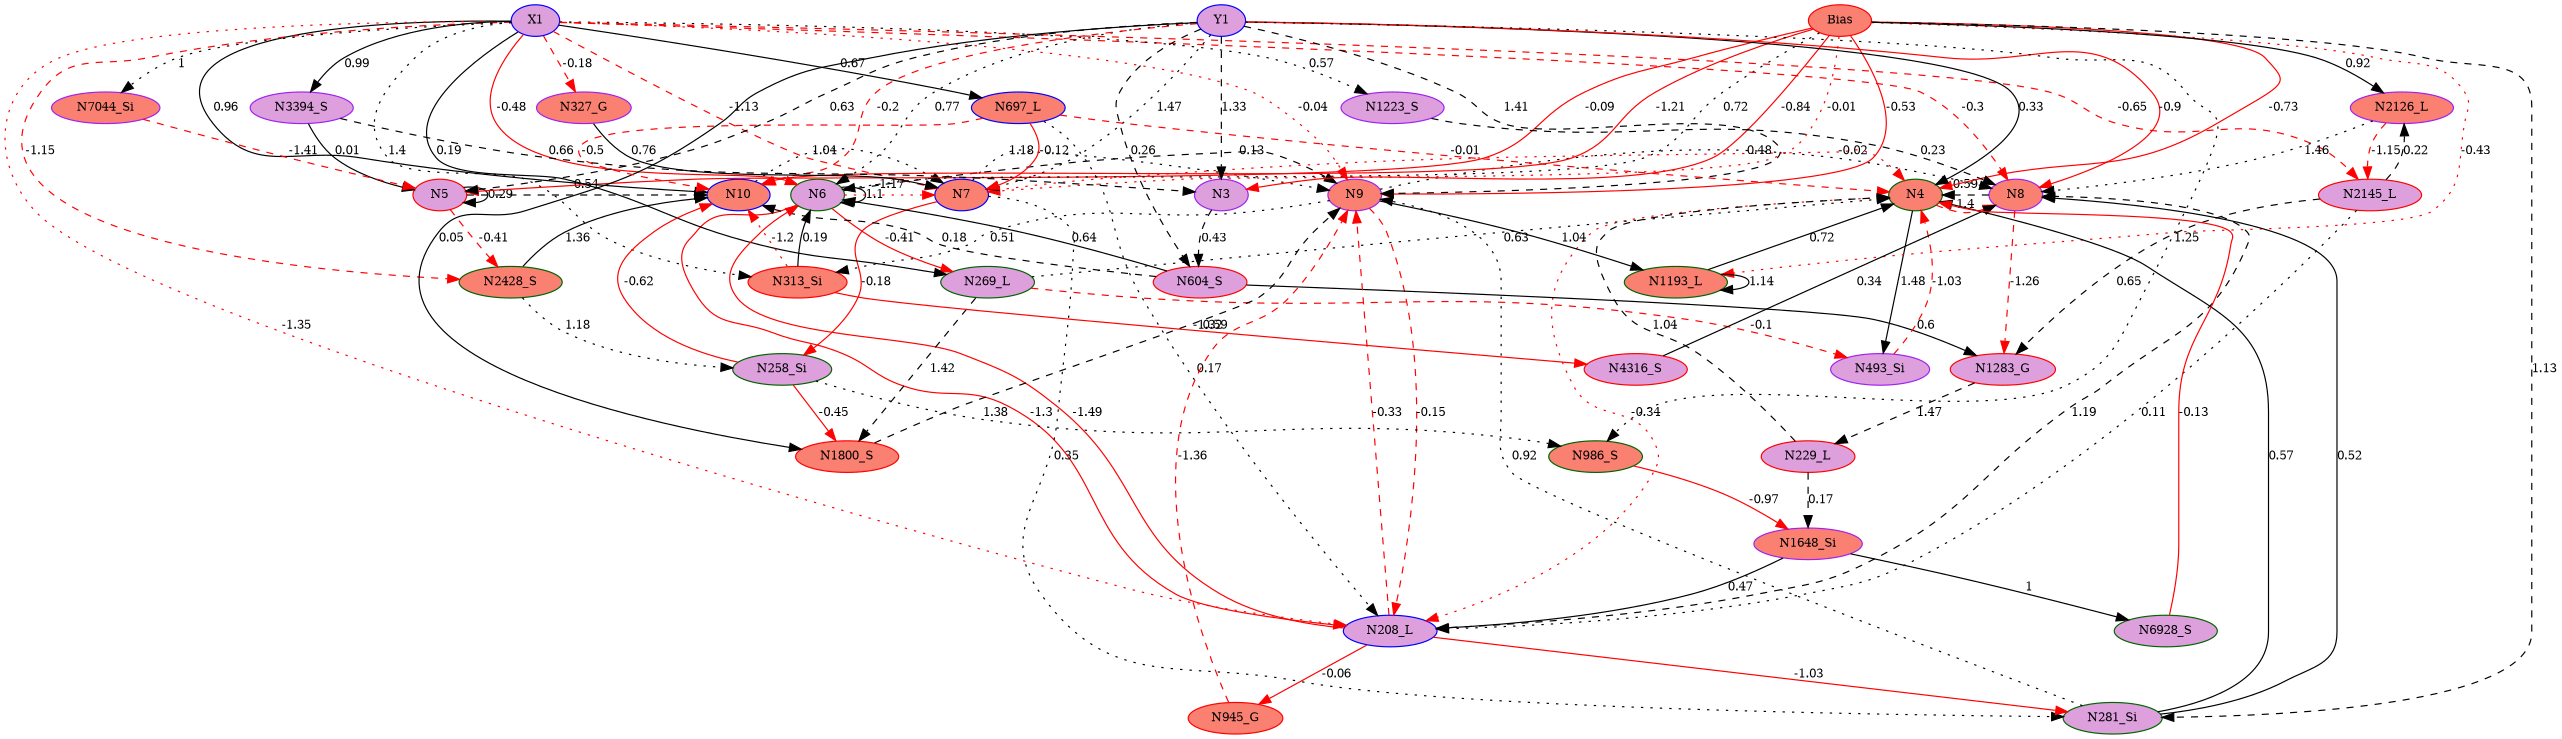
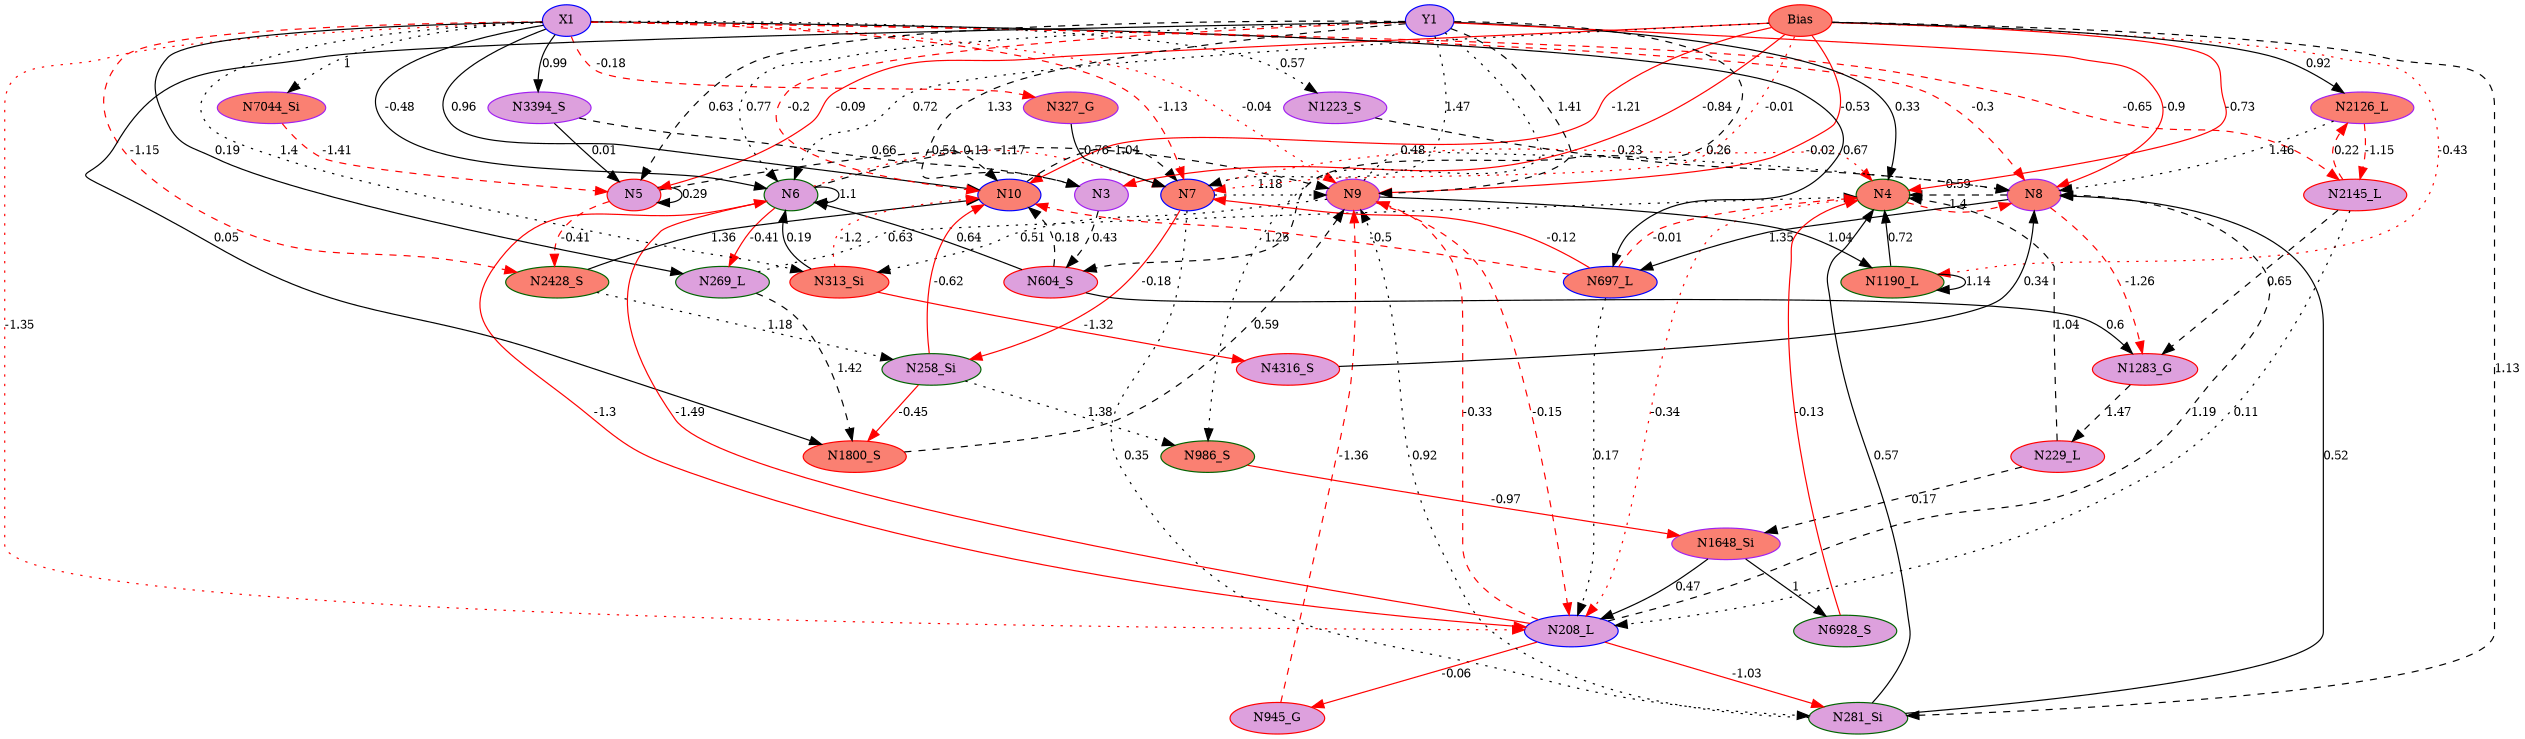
  digraph {
    node [color=purple fillcolor=plum fontsize=10 shape=ellipse style=filled]
    edge [color=black fontsize=10 style=solid]
    N3 [height=0.1 width=0.1]
    N4 [color=darkgreen fillcolor=salmon height=0.1 width=0.1]
    N5 [color=red height=0.1 width=0.1]
    N6 [color=darkgreen height=0.1 width=0.1]
    N7 [color=blue fillcolor=salmon height=0.1 width=0.1]
    N8 [fillcolor=salmon height=0.1 width=0.1]
    N9 [fillcolor=salmon height=0.1 width=0.1]
    N10 [color=blue fillcolor=salmon height=0.1 width=0.1]
    n9 [color=red fillcolor=salmon height=0.1 label=Bias width=0.1]
    n10 [color=blue height=0.1 label=X1 width=0.1]
    n11 [color=blue height=0.1 label=Y1 width=0.1]
    n12 [color=red height=0.1 label=N604_S width=0.1]
    n13 [color=blue height=0.1 label=N208_L width=0.1]
-   n14 [height=0.1 label=N493_Si width=0.1]
    n15 [color=darkgreen fillcolor=salmon height=0.1 label=N2428_S width=0.1]
    n16 [color=darkgreen height=0.1 label=N269_L width=0.1]
    n17 [color=darkgreen height=0.1 label=N281_Si width=0.1]
    n18 [color=darkgreen height=0.1 label=N258_Si width=0.1]
    n19 [color=blue fillcolor=salmon height=0.1 label=N697_L width=0.1]
    n20 [color=red height=0.1 label=N1283_G width=0.1]
-   n21 [color=darkgreen fillcolor=salmon height=0.1 label=N1193_L width=0.1]
+   n21 [color=darkgreen fillcolor=salmon height=0.1 label=N1190_L width=0.1]
    n22 [color=red fillcolor=salmon height=0.1 label=N313_Si width=0.1]
    n23 [fillcolor=salmon height=0.1 label=N2126_L width=0.1]
    n24 [fillcolor=salmon height=0.1 label=N327_G width=0.1]
    n25 [height=0.1 label=N1223_S width=0.1]
    n26 [color=red height=0.1 label=N2145_L width=0.1]
    n27 [height=0.1 label=N3394_S width=0.1]
    n28 [fillcolor=salmon height=0.1 label=N7044_Si width=0.1]
    n29 [color=darkgreen fillcolor=salmon height=0.1 label=N986_S width=0.1]
    n30 [color=red fillcolor=salmon height=0.1 label=N1800_S width=0.1]
-   n31 [color=red fillcolor=salmon height=0.1 label=N945_G width=0.1]
+   n31 [color=red height=0.1 label=N945_G width=0.1]
    n32 [color=red height=0.1 label=N4316_S width=0.1]
    n33 [fillcolor=salmon height=0.1 label=N1648_Si width=0.1]
    n34 [color=red height=0.1 label=N229_L width=0.1]
    n35 [color=darkgreen height=0.1 label=N6928_S width=0.1]
    subgraph sub_1 {
      rank=same
      N3
      N4
      N5
      N6
      N7
      N8
      N9
      N10
    }
    subgraph sub_2 {
      rank=same
      n9
      n10
      n11
    }
    N3 -> n12 [label=0.43 style=dashed]
    N4 -> N8 [color=red label=1.4 style=dashed]
    N4 -> n13 [arrowType=inv color=red label=-0.34 style=dotted]
-   N4 -> n14 [label=1.48]
    N5 -> N5 [label=0.29]
    N5 -> N10 [label=0.54 style=dashed]
    N5 -> n15 [arrowType=inv color=red label=-0.41 style=dashed]
    N6 -> N6 [label=1.1]
    N6 -> N7 [arrowType=inv color=red label=-1.17 style=dotted]
    N6 -> N9 [label=0.13 style=dashed]
    N6 -> n13 [arrowType=inv color=red label=-1.3]
    N6 -> n16 [arrowType=inv color=red label=-0.41]
    N7 -> N4 [arrowType=inv color=red label=-0.02 style=dotted]
    N7 -> N9 [label=1.18 style=dotted]
    N7 -> n17 [label=0.35 style=dotted]
    N7 -> n18 [arrowType=inv color=red label=-0.18]
    N8 -> N4 [label=0.59 style=dashed]
+   N8 -> n19 [label=1.35]
    N8 -> n20 [arrowType=inv color=red label=-1.26 style=dashed]
    N9 -> N8 [label=0.48 style=dotted]
    N9 -> n13 [arrowType=inv color=red label=-0.15 style=dashed]
    N9 -> n21 [label=1.04]
    N9 -> n22 [label=0.51 style=dotted]
-   N10 -> N7 [label=1.04 style=dotted]
+   N10 -> N7 [label=1.04 style=dashed]
    n9 -> N3 [arrowType=inv color=red label=-0.84]
    n9 -> N4 [arrowType=inv color=red label=-0.73]
    n9 -> N5 [arrowType=inv color=red label=-0.09]
    n9 -> N6 [label=0.72 style=dotted]
    n9 -> N7 [arrowType=inv color=red label=-0.01 style=dotted]
    n9 -> N9 [arrowType=inv color=red label=-0.53]
    n9 -> N10 [arrowType=inv color=red label=-1.21]
    n9 -> n17 [label=1.13 style=dashed]
    n9 -> n21 [arrowType=inv color=red label=-0.43 style=dotted]
    n9 -> n23 [label=0.92]
-   n10 -> N6 [arrowType=inv color=red label=-0.48]
+   n10 -> N6 [arrowType=inv label=-0.48]
    n10 -> N7 [arrowType=inv color=red label=-1.13 style=dashed]
    n10 -> N8 [arrowType=inv color=red label=-0.3 style=dashed]
    n10 -> N9 [arrowType=inv color=red label=-0.04 style=dotted]
    n10 -> N10 [label=0.96]
    n10 -> n11 [style=invis color="" fontsize=""]
    n10 -> n13 [arrowType=inv color=red label=-1.35 style=dotted]
    n10 -> n15 [arrowType=inv color=red label=-1.15 style=dashed]
    n10 -> n16 [label=0.19]
    n10 -> n19 [label=0.67]
    n10 -> n22 [label=1.4 style=dotted]
    n10 -> n24 [arrowType=inv color=red label=-0.18 style=dashed]
    n10 -> n25 [label=0.57 style=dotted]
    n10 -> n26 [arrowType=inv color=red label=-0.65 style=dashed]
    n10 -> n27 [label=0.99]
    n10 -> n28 [label=1 style=dotted]
    n11 -> N3 [label=1.33 style=dashed]
    n11 -> N4 [label=0.33]
    n11 -> N5 [label=0.63 style=dashed]
    n11 -> N6 [label=0.77 style=dotted]
    n11 -> N7 [label=1.47 style=dotted]
    n11 -> N8 [arrowType=inv color=red label=-0.9]
    n11 -> N9 [label=1.41 style=dashed]
    n11 -> N10 [arrowType=inv color=red label=-0.2 style=dashed]
    n11 -> n9 [style=invis color="" fontsize=""]
    n11 -> n12 [label=0.26 style=dashed]
    n11 -> n29 [label=1.25 style=dotted]
    n11 -> n30 [label=0.05]
    n12 -> N6 [label=0.64]
    n12 -> N10 [label=0.18 style=dashed]
    n12 -> n20 [label=0.6]
    n13 -> N6 [arrowType=inv color=red label=-1.49]
    n13 -> N8 [label=1.19 style=dashed]
    n13 -> N9 [arrowType=inv color=red label=-0.33 style=dashed]
    n13 -> n17 [arrowType=inv color=red label=-1.03]
    n13 -> n31 [arrowType=inv color=red label=-0.06]
-   n14 -> N4 [arrowType=inv color=red label=-1.03 style=dashed]
    n15 -> N10 [label=1.36]
    n15 -> n18 [label=1.18 style=dotted]
    n16 -> N4 [label=0.63 style=dotted]
-   n16 -> n14 [arrowType=inv color=red label=-0.1 style=dashed]
    n16 -> n30 [label=1.42 style=dashed]
    n17 -> N4 [label=0.57]
    n17 -> N8 [label=0.52]
    n17 -> N9 [label=0.92 style=dotted]
    n18 -> N10 [arrowType=inv color=red label=-0.62]
    n18 -> n29 [label=1.38 style=dotted]
    n18 -> n30 [arrowType=inv color=red label=-0.45]
    n19 -> N4 [arrowType=inv color=red label=-0.01 style=dashed]
    n19 -> N7 [arrowType=inv color=red label=-0.12]
    n19 -> N10 [arrowType=inv color=red label=-0.5 style=dashed]
    n19 -> n13 [label=0.17 style=dotted]
    n20 -> n34 [label=1.47 style=dashed]
    n21 -> N4 [label=0.72]
    n21 -> n21 [label=1.14]
    n22 -> N6 [label=0.19]
    n22 -> N10 [arrowType=inv color=red label=-1.2 style=dotted]
    n22 -> n32 [arrowType=inv color=red label=-1.32]
    n23 -> N8 [label=1.46 style=dotted]
    n23 -> n26 [arrowType=inv color=red label=-1.15 style=dashed]
    n24 -> N7 [label=0.76]
    n25 -> N8 [label=0.23 style=dashed]
    n26 -> n13 [label=0.11 style=dotted]
    n26 -> n20 [label=0.65 style=dashed]
-   n26 -> n23 [label=0.22 style=dashed]
+   n26 -> n23 [color=red label=0.22 style=dashed]
    n27 -> N3 [label=0.66 style=dashed]
    n27 -> N5 [label=0.01]
    n28 -> N5 [arrowType=inv color=red label=-1.41 style=dashed]
    n29 -> n33 [arrowType=inv color=red label=-0.97]
    n30 -> N9 [label=0.59 style=dashed]
    n31 -> N9 [arrowType=inv color=red label=-1.36 style=dashed]
    n32 -> N8 [label=0.34]
    n33 -> n13 [label=0.47]
    n33 -> n35 [label=1]
    n34 -> N4 [label=1.04 style=dashed]
    n34 -> n33 [label=0.17 style=dashed]
    n35 -> N4 [arrowType=inv color=red label=-0.13]
  }
